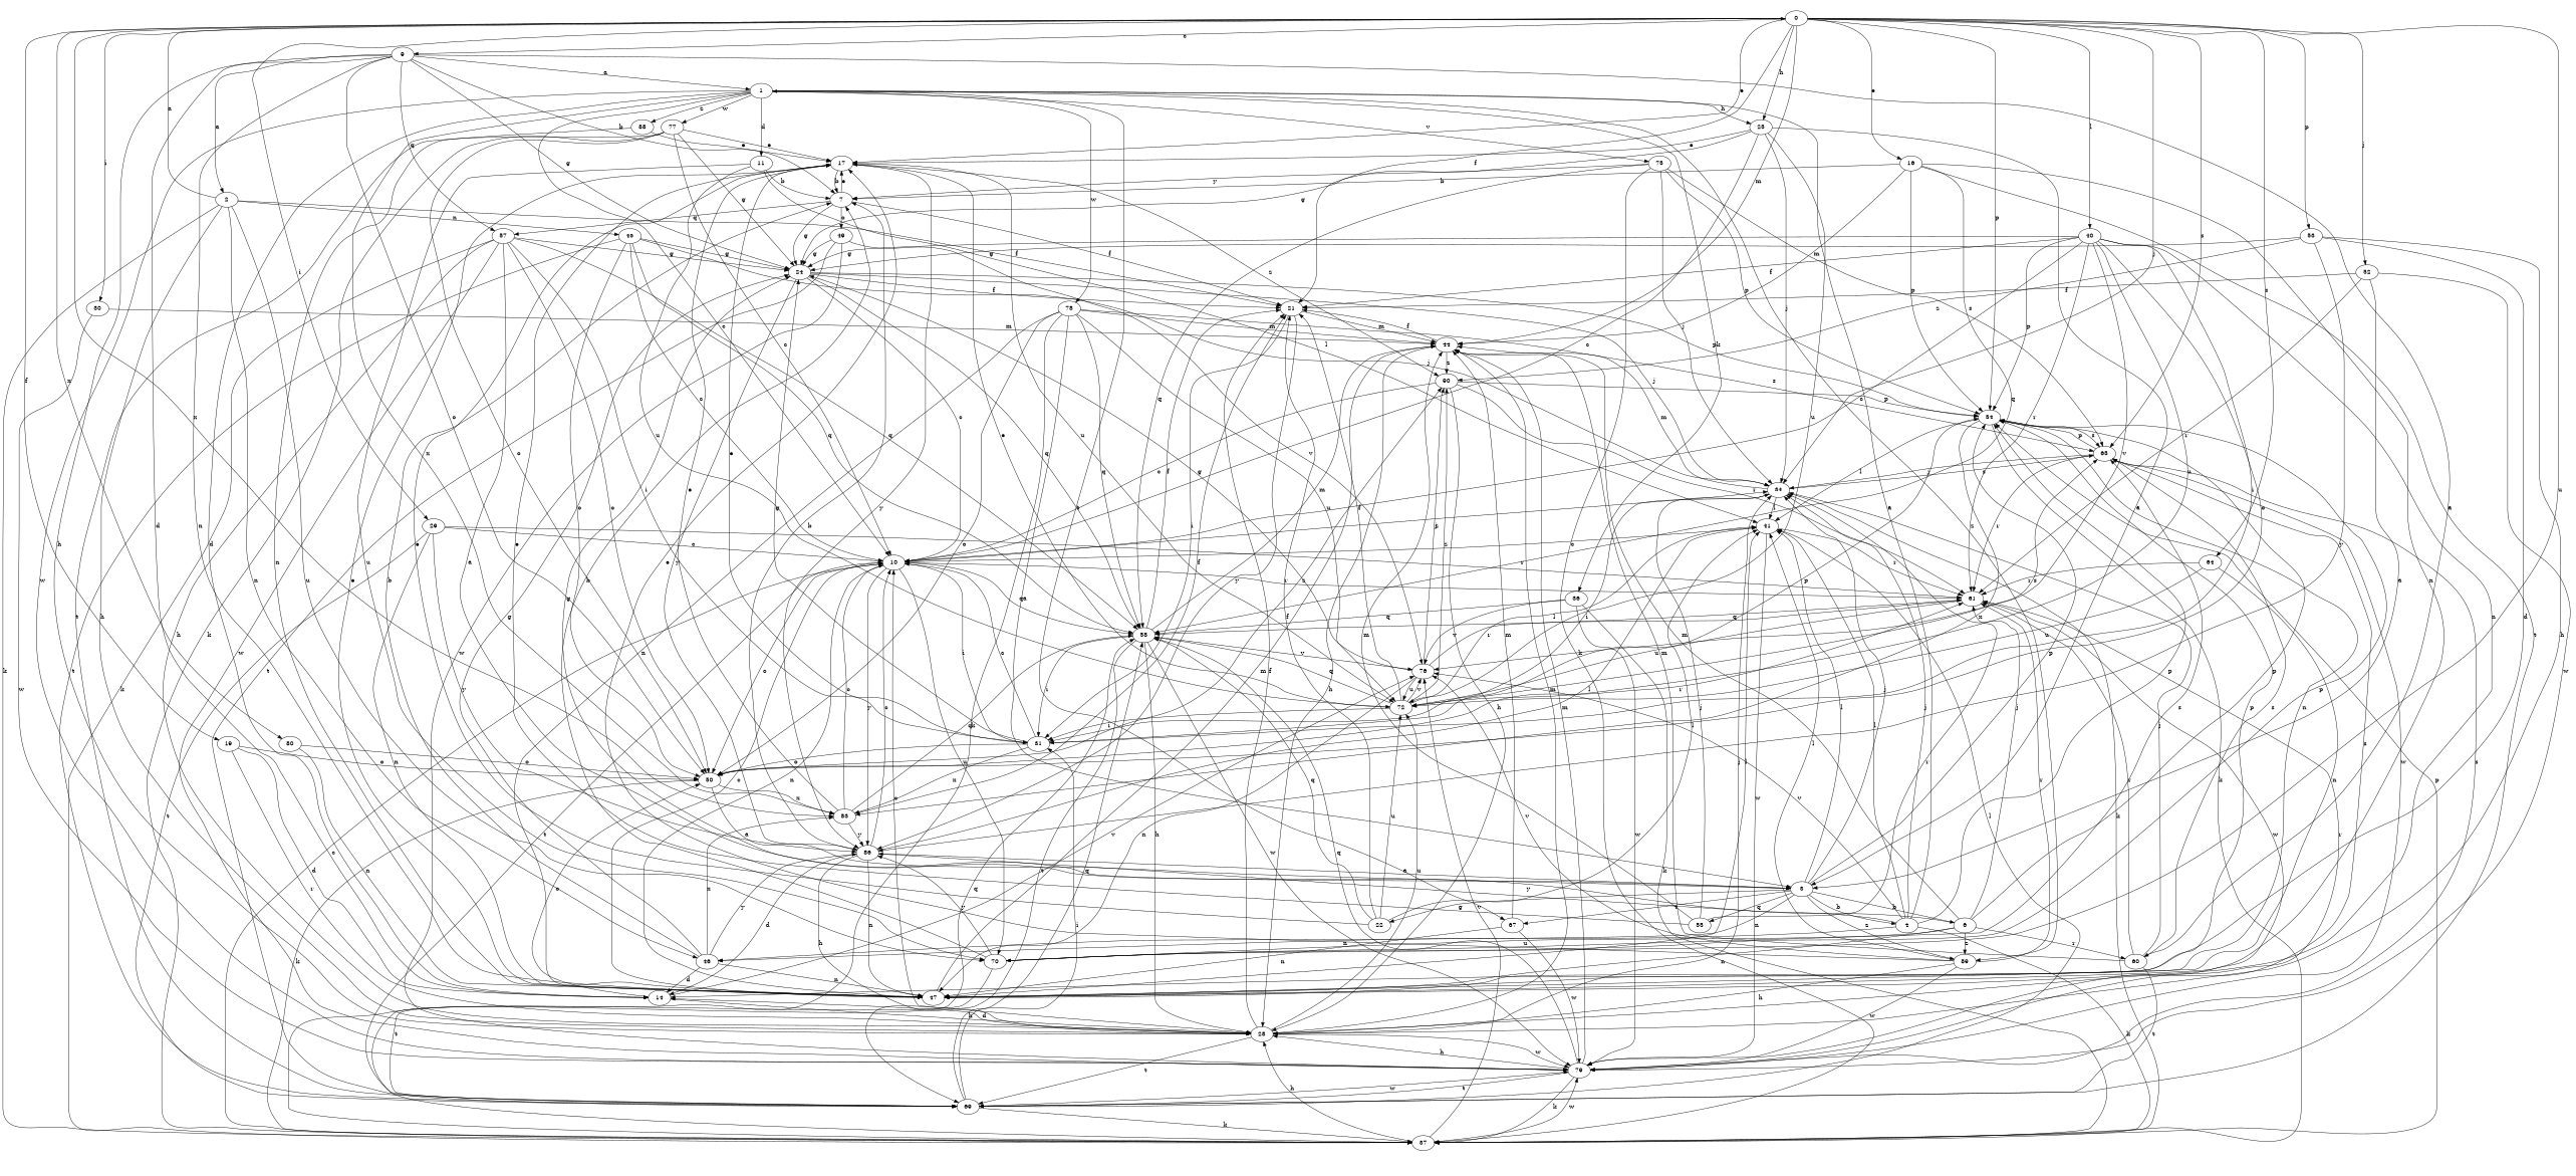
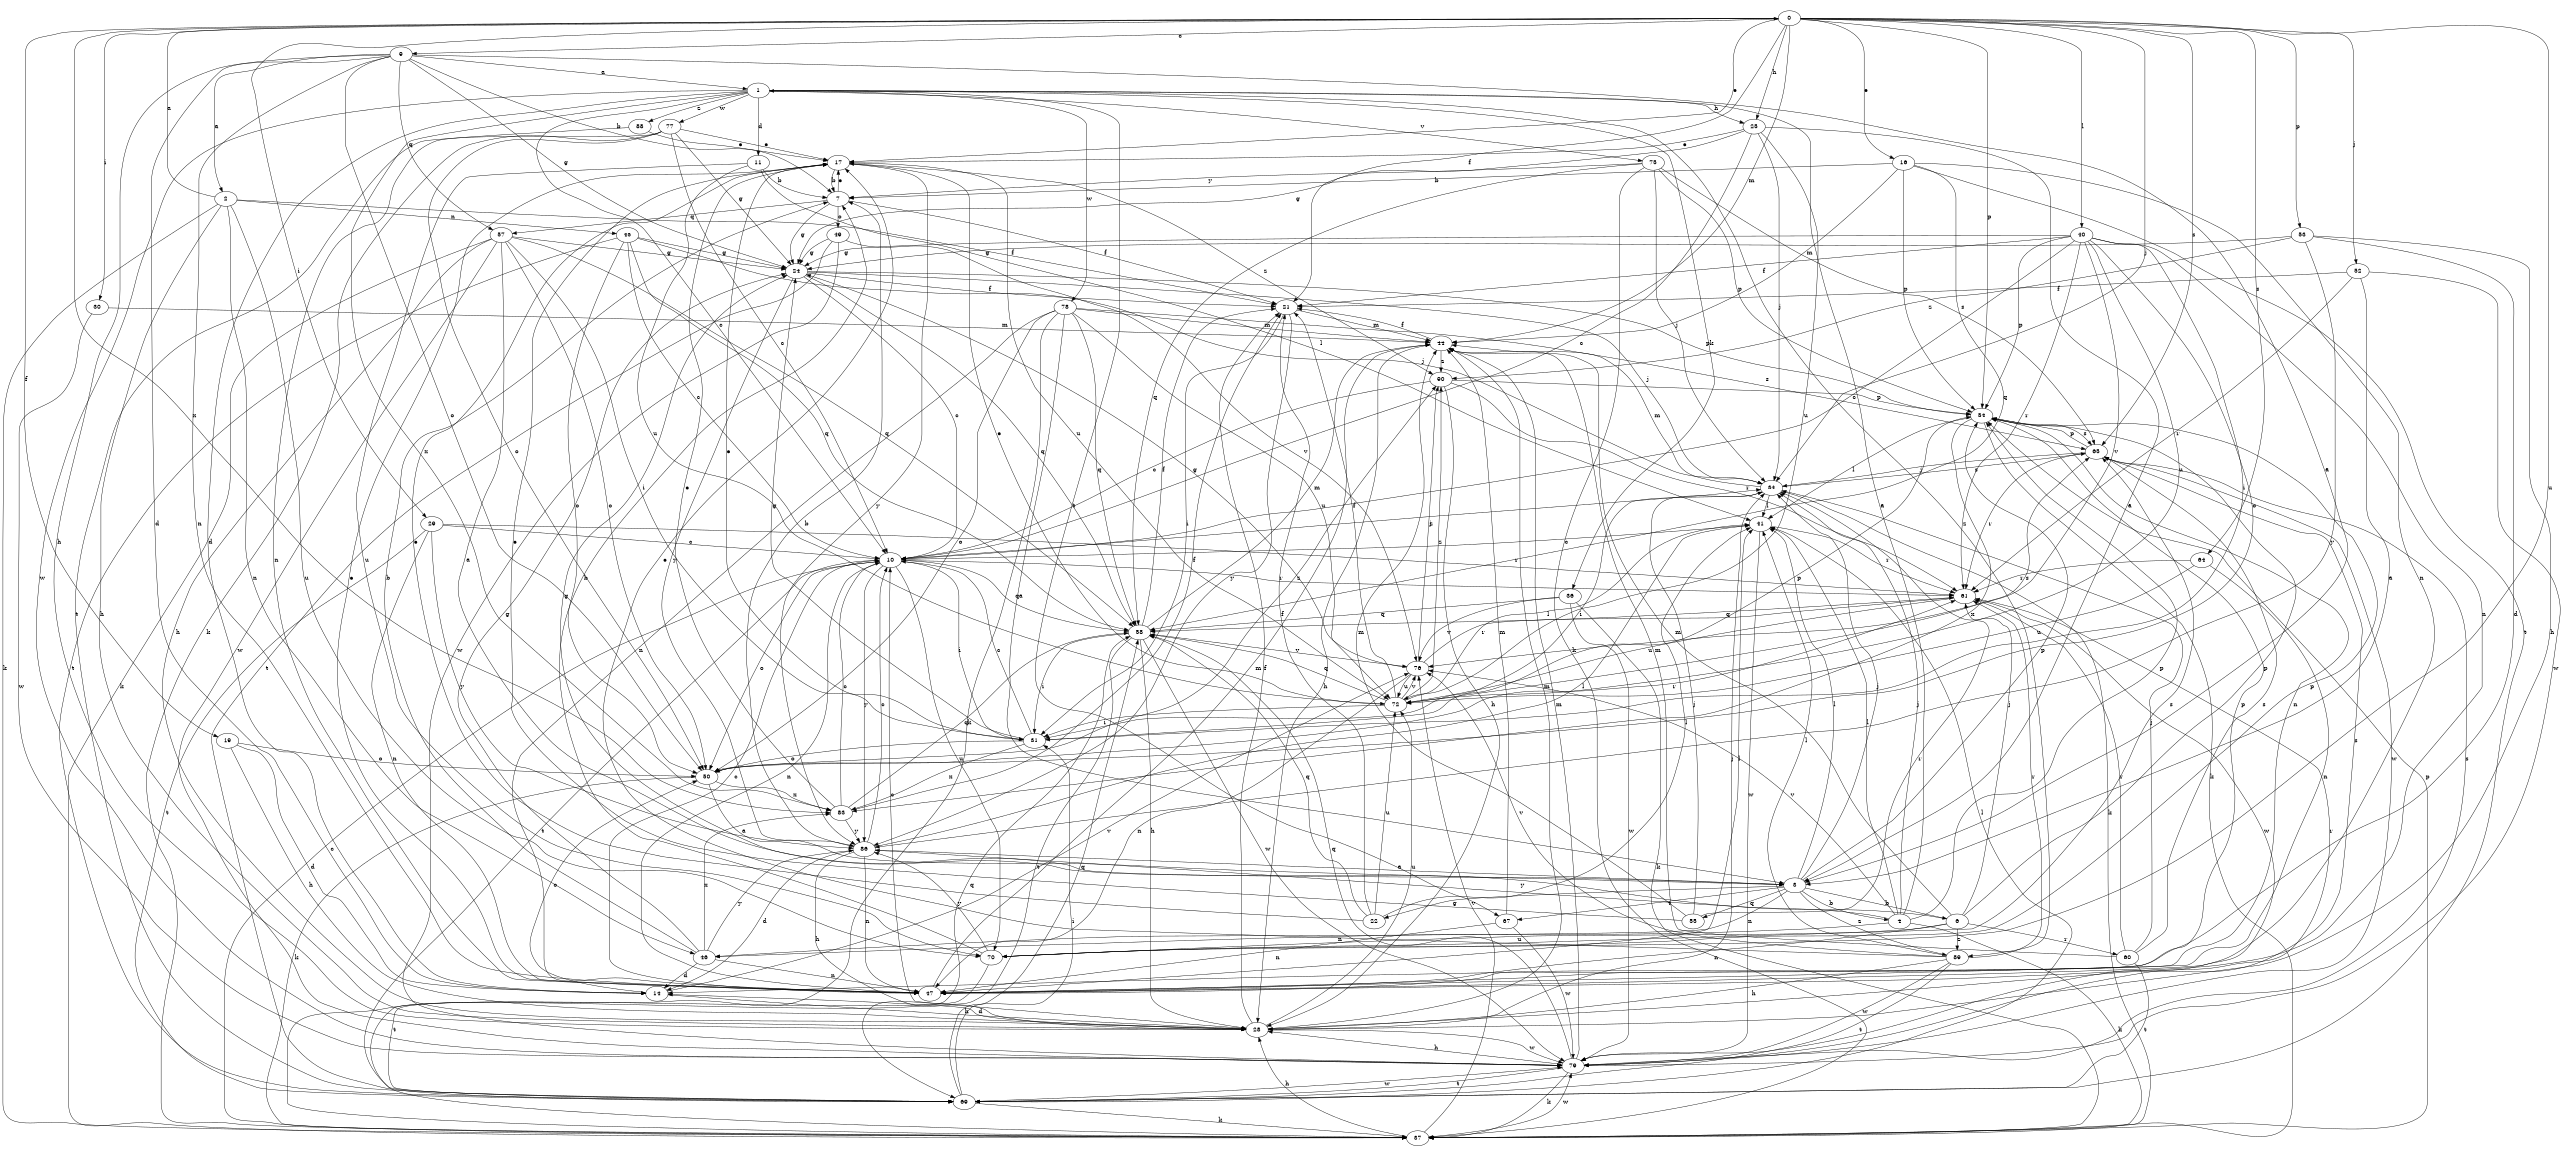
  strict digraph {
    0
    9
    16
    17
    19
    21
    25
    29
    30
    n10 [label=52]
    34
    40
    44
    53
    54
    64
    65
    70
-   80
    83
    1
    14
    2
    28
    3
    24
    47
    7
    57
    50
    58
    69
    86
    72
    90
    31
    10
    61
    79
    37
    41
    76
    11
    36
    67
    75
    77
    78
    88
    89
    45
    46
    4
    6
    22
    55
    60
    49
    0 -> 9 [label=c]
    0 -> 16 [label=e]
    0 -> 17 [label=e]
    0 -> 19 [label=f]
    0 -> 21 [label=f]
    0 -> 25 [label=h]
    0 -> 29 [label=i]
    0 -> 30 [label=i]
    0 -> n10 [label=j]
    0 -> 34 [label=j]
    0 -> 40 [label=l]
    0 -> 44 [label=m]
    0 -> 53 [label=p]
    0 -> 54 [label=p]
    0 -> 64 [label=s]
    0 -> 65 [label=s]
    0 -> 70 [label=u]
-   0 -> 80 [label=x]
    0 -> 83 [label=x]
    9 -> 1 [label=a]
    9 -> 14 [label=d]
    9 -> 2 [label=a]
    9 -> 28 [label=h]
-   9 -> 60 [label=a]
+   9 -> 3 [label=a]
    9 -> 24 [label=g]
    9 -> 47 [label=n]
    9 -> 7 [label=b]
    9 -> 57 [label=q]
    9 -> 50 [label=o]
    16 -> 44 [label=m]
    16 -> 54 [label=p]
    16 -> 47 [label=n]
    16 -> 7 [label=b]
    16 -> 58 [label=q]
    16 -> 69 [label=t]
    17 -> 7 [label=b]
    17 -> 86 [label=y]
    17 -> 72 [label=u]
    17 -> 90 [label=z]
    19 -> 14 [label=d]
-   19 -> 28 [label=r]
+   19 -> 28 [label=h]
    19 -> 50 [label=o]
    21 -> 44 [label=m]
    21 -> 86 [label=y]
    21 -> 31 [label=i]
    25 -> 17 [label=e]
    25 -> 34 [label=j]
    25 -> 3 [label=a]
    25 -> 24 [label=g]
    25 -> 72 [label=u]
    25 -> 10 [label=c]
    29 -> 47 [label=n]
    29 -> 69 [label=t]
    29 -> 86 [label=y]
    29 -> 10 [label=c]
    29 -> 61 [label=r]
    30 -> 44 [label=m]
    30 -> 79 [label=w]
    n10 -> 21 [label=f]
    n10 -> 3 [label=a]
    n10 -> 61 [label=r]
    n10 -> 79 [label=w]
    34 -> 44 [label=m]
    34 -> 65 [label=s]
    34 -> 31 [label=i]
    34 -> 37 [label=k]
    34 -> 41 [label=l]
    40 -> 21 [label=f]
    40 -> 54 [label=p]
    40 -> 24 [label=g]
    40 -> 47 [label=n]
    40 -> 50 [label=o]
    40 -> 72 [label=u]
    40 -> 31 [label=i]
    40 -> 10 [label=c]
    40 -> 61 [label=r]
    40 -> 76 [label=v]
    44 -> 21 [label=f]
    44 -> 28 [label=h]
    44 -> 90 [label=z]
    53 -> 14 [label=d]
    53 -> 28 [label=h]
    53 -> 24 [label=g]
    53 -> 86 [label=y]
    53 -> 90 [label=z]
    54 -> 65 [label=s]
    54 -> 83 [label=x]
    54 -> 47 [label=n]
    54 -> 37 [label=k]
    54 -> 41 [label=l]
    64 -> 47 [label=n]
    64 -> 72 [label=u]
    64 -> 61 [label=r]
    65 -> 34 [label=j]
    65 -> 54 [label=p]
    65 -> 61 [label=r]
    65 -> 79 [label=w]
    70 -> 54 [label=p]
    70 -> 65 [label=s]
    70 -> 7 [label=b]
    70 -> 69 [label=t]
    70 -> 86 [label=y]
-   80 -> 47 [label=n]
-   80 -> 50 [label=o]
    83 -> 17 [label=e]
    83 -> 21 [label=f]
    83 -> 58 [label=q]
    83 -> 86 [label=y]
    83 -> 10 [label=c]
    1 -> 25 [label=h]
    1 -> 83 [label=x]
    1 -> 14 [label=d]
    1 -> 10 [label=c]
    1 -> 79 [label=w]
    1 -> 11 [label=d]
    1 -> 36 [label=k]
    1 -> 67 [label=t]
    1 -> 75 [label=v]
    1 -> 77 [label=w]
    1 -> 78 [label=w]
    1 -> 88 [label=z]
    1 -> 89 [label=z]
    14 -> 28 [label=h]
    14 -> 50 [label=o]
    14 -> 76 [label=v]
    2 -> 0 [label=a]
    2 -> 21 [label=f]
    2 -> 70 [label=u]
    2 -> 28 [label=h]
    2 -> 37 [label=k]
    2 -> 45 [label=n]
    2 -> 46 [label=n]
    28 -> 21 [label=f]
    28 -> 34 [label=j]
    28 -> 44 [label=m]
    28 -> 65 [label=s]
    28 -> 14 [label=d]
    28 -> 72 [label=u]
    28 -> 10 [label=c]
    28 -> 79 [label=w]
    3 -> 34 [label=j]
    3 -> 54 [label=p]
    3 -> 41 [label=l]
    3 -> 67 [label=t]
    3 -> 89 [label=z]
    3 -> 46 [label=n]
    3 -> 4 [label=b]
    3 -> 6 [label=b]
    3 -> 22 [label=g]
    3 -> 55 [label=q]
    24 -> 21 [label=f]
    24 -> 34 [label=j]
    24 -> 54 [label=p]
    24 -> 58 [label=q]
    24 -> 86 [label=y]
    24 -> 10 [label=c]
    47 -> 17 [label=e]
    47 -> 44 [label=m]
    47 -> 54 [label=p]
    47 -> 10 [label=c]
    47 -> 41 [label=l]
    7 -> 17 [label=e]
    7 -> 21 [label=f]
    7 -> 24 [label=g]
    7 -> 57 [label=q]
    7 -> 49 [label=o]
    57 -> 28 [label=h]
    57 -> 3 [label=a]
    57 -> 24 [label=g]
    57 -> 50 [label=o]
    57 -> 58 [label=q]
    57 -> 31 [label=i]
    57 -> 79 [label=w]
    57 -> 37 [label=k]
    50 -> 83 [label=x]
    50 -> 3 [label=a]
    50 -> 90 [label=z]
    50 -> 61 [label=r]
    50 -> 37 [label=k]
    58 -> 21 [label=f]
    58 -> 44 [label=m]
    58 -> 28 [label=h]
    58 -> 69 [label=t]
    58 -> 31 [label=i]
    58 -> 79 [label=w]
    58 -> 76 [label=v]
    69 -> 58 [label=q]
    69 -> 31 [label=i]
    69 -> 79 [label=w]
    69 -> 37 [label=k]
    69 -> 41 [label=l]
    86 -> 14 [label=d]
    86 -> 28 [label=h]
    86 -> 3 [label=a]
    86 -> 47 [label=n]
    86 -> 7 [label=b]
    86 -> 10 [label=c]
    86 -> 41 [label=l]
    72 -> 17 [label=e]
    72 -> 21 [label=f]
    72 -> 65 [label=s]
    72 -> 58 [label=q]
    72 -> 90 [label=z]
    72 -> 31 [label=i]
    72 -> 41 [label=l]
    72 -> 76 [label=v]
    90 -> 54 [label=p]
    90 -> 28 [label=h]
    90 -> 10 [label=c]
    90 -> 61 [label=r]
    31 -> 17 [label=e]
    31 -> 54 [label=p]
    31 -> 83 [label=x]
    31 -> 24 [label=g]
    31 -> 50 [label=o]
    31 -> 10 [label=c]
    10 -> 34 [label=j]
    10 -> 70 [label=u]
    10 -> 47 [label=n]
    10 -> 50 [label=o]
    10 -> 58 [label=q]
    10 -> 69 [label=t]
    10 -> 86 [label=y]
    10 -> 31 [label=i]
    10 -> 61 [label=r]
    61 -> 58 [label=q]
    61 -> 72 [label=u]
    61 -> 79 [label=w]
    79 -> 44 [label=m]
    79 -> 65 [label=s]
    79 -> 28 [label=h]
    79 -> 58 [label=q]
    79 -> 69 [label=t]
    79 -> 61 [label=r]
    79 -> 37 [label=k]
    37 -> 54 [label=p]
    37 -> 28 [label=h]
    37 -> 58 [label=q]
    37 -> 10 [label=c]
    37 -> 79 [label=w]
    37 -> 76 [label=v]
    41 -> 10 [label=c]
    41 -> 61 [label=r]
    41 -> 79 [label=w]
    76 -> 24 [label=g]
    76 -> 47 [label=n]
    76 -> 72 [label=u]
    76 -> 90 [label=z]
    76 -> 61 [label=r]
    11 -> 70 [label=u]
    11 -> 7 [label=b]
    11 -> 72 [label=u]
    11 -> 41 [label=l]
    36 -> 58 [label=q]
    36 -> 79 [label=w]
    36 -> 37 [label=k]
    36 -> 76 [label=v]
    67 -> 44 [label=m]
    67 -> 47 [label=n]
    67 -> 79 [label=w]
    75 -> 34 [label=j]
    75 -> 54 [label=p]
    75 -> 65 [label=s]
    75 -> 7 [label=y]
    75 -> 58 [label=q]
    75 -> 37 [label=k]
    77 -> 17 [label=e]
    77 -> 24 [label=g]
    77 -> 47 [label=n]
    77 -> 50 [label=o]
    77 -> 10 [label=c]
    77 -> 37 [label=k]
    78 -> 44 [label=m]
    78 -> 65 [label=s]
    78 -> 3 [label=a]
    78 -> 47 [label=n]
    78 -> 50 [label=o]
    78 -> 58 [label=q]
    78 -> 72 [label=u]
    78 -> 37 [label=k]
    88 -> 17 [label=e]
    88 -> 69 [label=t]
    89 -> 17 [label=e]
    89 -> 28 [label=h]
-   28 -> 69 [label=t]
+   89 -> 69 [label=t]
    89 -> 61 [label=r]
    89 -> 79 [label=w]
    89 -> 41 [label=l]
    89 -> 76 [label=v]
    45 -> 34 [label=j]
    45 -> 24 [label=g]
    45 -> 50 [label=o]
    45 -> 58 [label=q]
    45 -> 69 [label=t]
    45 -> 10 [label=c]
    46 -> 83 [label=x]
    46 -> 14 [label=d]
    46 -> 24 [label=g]
    46 -> 47 [label=n]
    46 -> 7 [label=b]
    46 -> 86 [label=y]
    4 -> 34 [label=j]
    4 -> 54 [label=p]
    4 -> 1 [label=a]
    4 -> 86 [label=y]
    4 -> 37 [label=k]
    4 -> 41 [label=l]
    4 -> 76 [label=v]
    4 -> 46 [label=n]
    6 -> 34 [label=j]
    6 -> 44 [label=m]
    6 -> 54 [label=p]
    6 -> 70 [label=u]
    6 -> 24 [label=g]
    6 -> 47 [label=n]
    6 -> 89 [label=z]
    6 -> 60 [label=r]
    22 -> 17 [label=e]
    22 -> 21 [label=f]
    22 -> 58 [label=q]
    22 -> 72 [label=u]
    22 -> 41 [label=l]
    55 -> 17 [label=e]
    55 -> 34 [label=j]
    55 -> 44 [label=m]
    55 -> 61 [label=r]
    60 -> 34 [label=j]
    60 -> 44 [label=m]
    60 -> 65 [label=s]
    60 -> 69 [label=t]
    60 -> 61 [label=r]
    49 -> 24 [label=g]
    49 -> 69 [label=t]
    49 -> 79 [label=w]
    49 -> 76 [label=v]
  }
